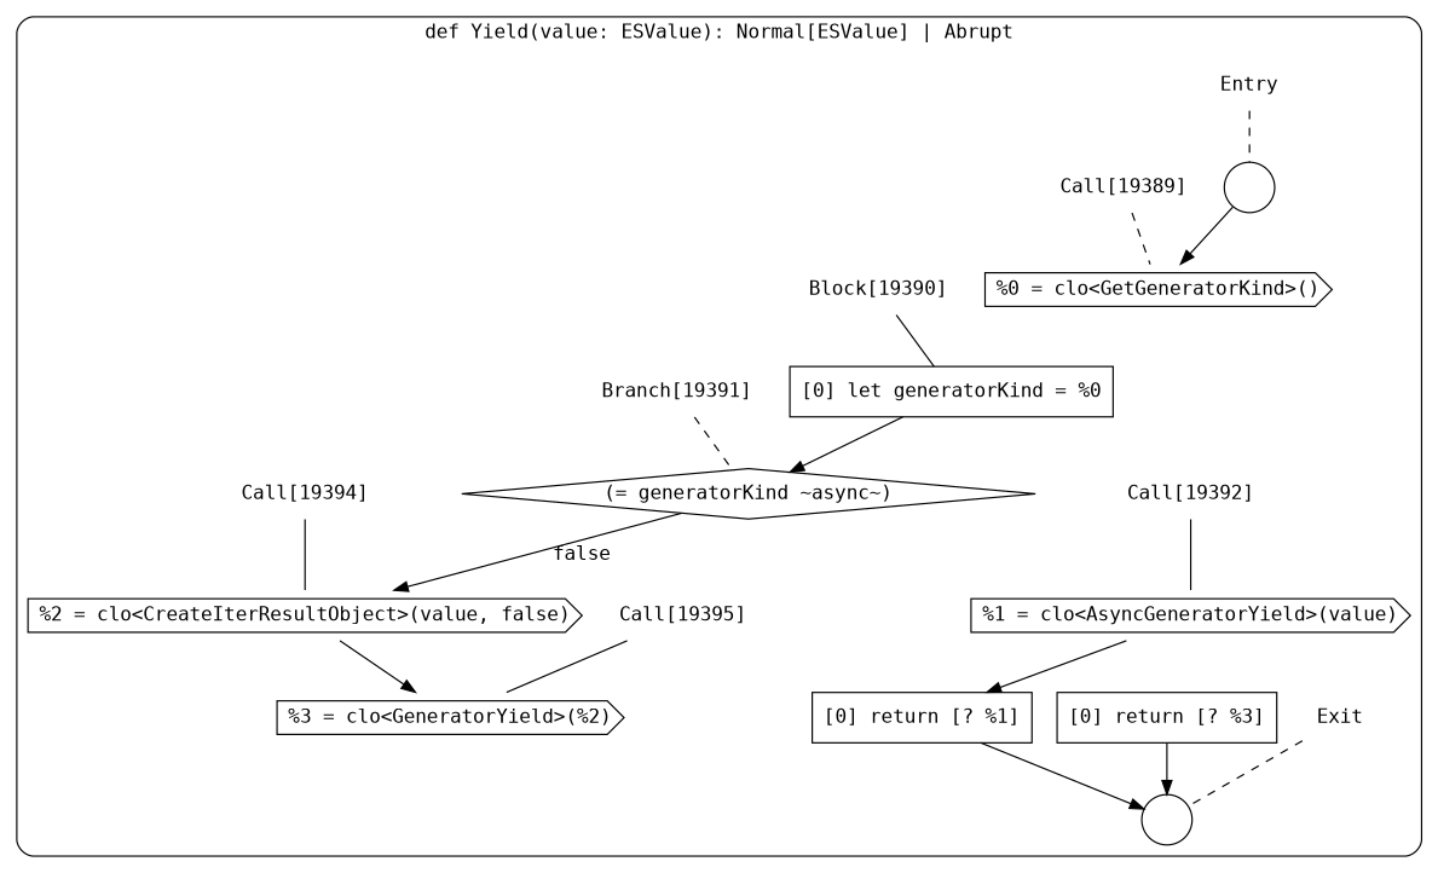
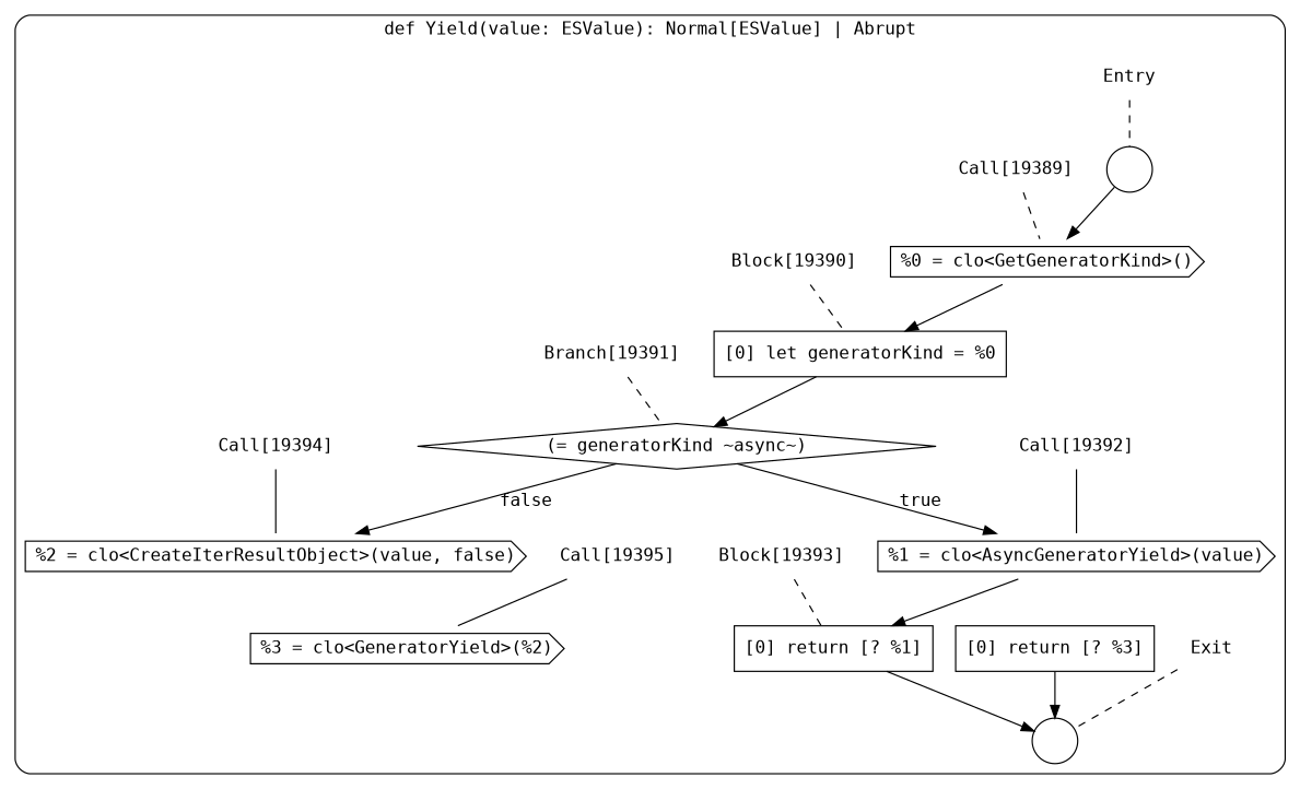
  digraph {
    fontname=Consolas
    node [fontname=Consolas shape=none color=black fillcolor=white style=filled]
    edge [color=black fontname=Consolas]
    n1 [label=<<font color="black">Entry</font>> color="" fillcolor="" style=""]
    n2 [label=" " shape=circle]
    n3 [label=<<font color="black">%0 = clo&lt;GetGeneratorKind&gt;()</font>> shape=cds]
    n4 [label=<<font color="black">[0] let generatorKind = %0<BR ALIGN="LEFT"/></font>> shape=box]
    n5 [label=<<font color="black">Exit</font>> color="" fillcolor="" style=""]
    n6 [label=" " shape=circle]
    n7 [label=<<font color="black">Call[19389]</font>> color="" fillcolor="" style=""]
    n8 [label=<<font color="black">(= generatorKind ~async~)</font>> shape=diamond]
    n9 [label=<<font color="black">Block[19390]</font>> color="" fillcolor="" style=""]
    n10 [label=<<font color="black">%1 = clo&lt;AsyncGeneratorYield&gt;(value)</font>> shape=cds]
    n11 [label=<<font color="black">%2 = clo&lt;CreateIterResultObject&gt;(value, false)</font>> shape=cds]
    n12 [label=<<font color="black">Branch[19391]</font>> color="" fillcolor="" style=""]
    n13 [label=<<font color="black">[0] return [? %1]<BR ALIGN="LEFT"/></font>> shape=box]
    n14 [label=<<font color="black">%3 = clo&lt;GeneratorYield&gt;(%2)</font>> shape=cds]
    n15 [label=<<font color="black">Call[19392]</font>> color="" fillcolor="" style=""]
    n16 [label=<<font color="black">Call[19394]</font>> color="" fillcolor="" style=""]
    n17 [label=<<font color="black">[0] return [? %3]<BR ALIGN="LEFT"/></font>> shape=box]
+   n18 [label=<<font color="black">Block[19393]</font>> color="" fillcolor="" style=""]
    n19 [label=<<font color="black">Call[19395]</font>> color="" fillcolor="" style=""]
    subgraph cluster_1 {
      label="def Yield(value: ESValue): Normal[ESValue] | Abrupt"
      style=rounded
      n1
      n2
      n3
      n4
      n5
      n6
      n7
      n8
      n9
      n10
      n11
      n12
      n13
      n14
      n15
      n16
      n17
+     n18
      n19
    }
    n1 -> n2 [arrowhead=none style=dashed]
    n2 -> n3
+   n3 -> n4
    n4 -> n8
    n5 -> n6 [arrowhead=none style=dashed]
    n7 -> n3 [arrowhead=none style=dashed]
+   n8 -> n10 [label=<<font color="black">true</font>>]
    n8 -> n11 [label=<<font color="black">false</font>>]
-   n9 -> n4 [arrowhead=none style=solid]
+   n9 -> n4 [arrowhead=none style=dashed]
    n10 -> n13
-   n11 -> n14
    n12 -> n8 [arrowhead=none style=dashed]
    n13 -> n6
    n15 -> n10 [arrowhead=none style=solid]
    n16 -> n11 [arrowhead=none style=solid]
    n17 -> n6
+   n18 -> n13 [arrowhead=none style=dashed]
    n19 -> n14 [arrowhead=none style=solid]
  }
